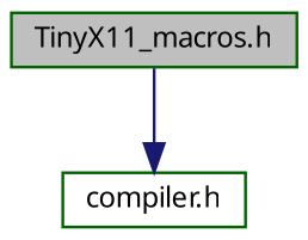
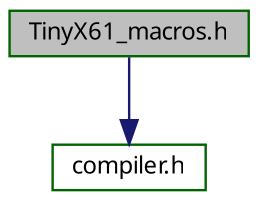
  digraph {
    node [color=darkgreen fontname="FreeSans.ttf" fontsize=10 shape=record style=filled]
-   n1 [fillcolor=grey75 fontcolor=black height=0.2 label="TinyX11_macros.h" width=0.4]
+   n1 [fillcolor=grey75 fontcolor=black height=0.2 label="TinyX61_macros.h" width=0.4]
    n2 [fillcolor=white height=0.2 label="compiler.h" width=0.4]
    n1 -> n2 [color=midnightblue fontname="FreeSans.ttf" fontsize=10 labelfontname="FreeSans.ttf" labelfontsize=10 style=solid]
  }
